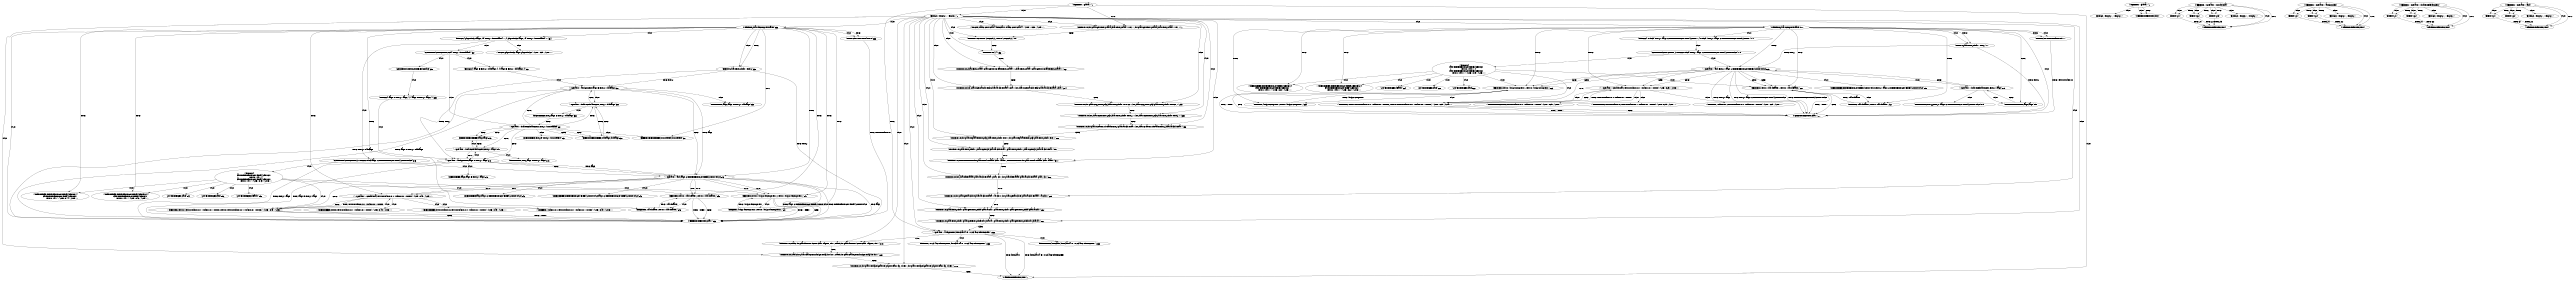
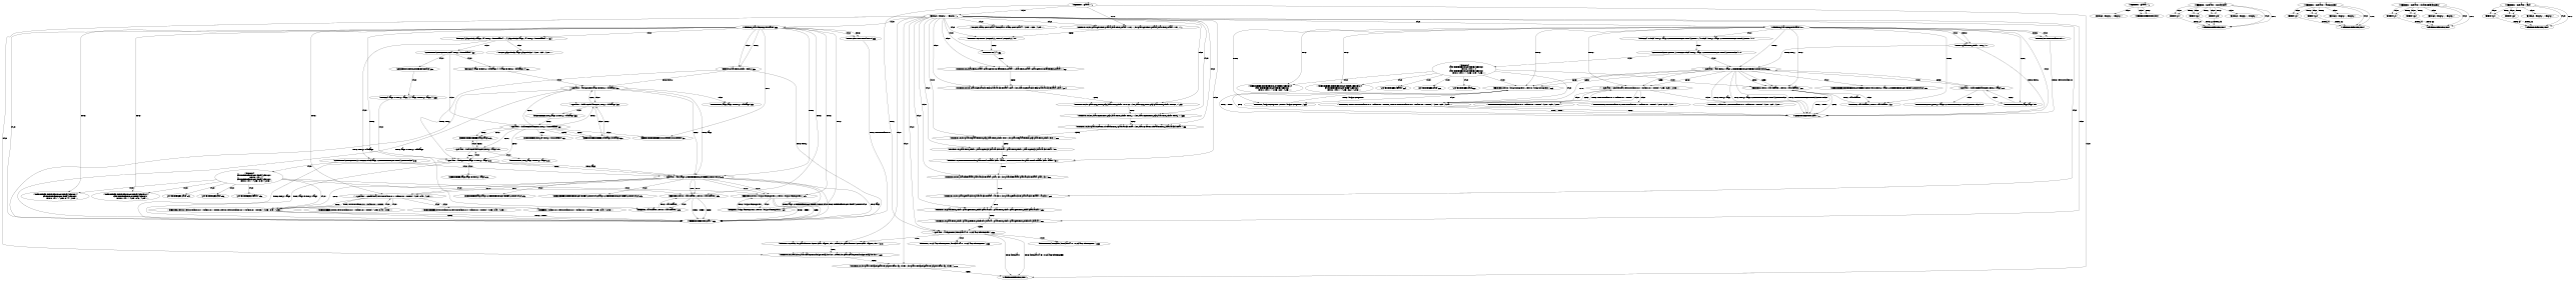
  digraph {
    n1 [label=<(METHOD,phar_compress_filter)<SUB>817</SUB>>]
    n2 [label=<(PARAM,phar_entry_info * entry)<SUB>817</SUB>>]
    n3 [label=<(PARAM,int return_unknown)<SUB>817</SUB>>]
    n4 [label=<(BLOCK,{ 	switch (entry-&gt;flags &amp; PHAR_ENT_COMPRESSION_...,{ 	switch (entry-&gt;flags &amp; PHAR_ENT_COMPRESSION_...)<SUB>818</SUB>>]
    n5 [label=<(&lt;operator&gt;.and,entry-&gt;flags &amp; PHAR_ENT_COMPRESSION_MASK)<SUB>819</SUB>>]
    n6 [label=<(FIELD_IDENTIFIER,flags,flags)<SUB>819</SUB>>]
    n7 [label="<(IDENTIFIER,PHAR_ENT_COMPRESSED_GZ,{\n	case PHAR_ENT_COMPRESSED_GZ:\n		return &quot;zlib....)<SUB>820</SUB>>"]
    n8 [label=<(RETURN,return &quot;zlib.deflate&quot;;,return &quot;zlib.deflate&quot;;)<SUB>821</SUB>>]
    n9 [label=<(LITERAL,&quot;zlib.deflate&quot;,return &quot;zlib.deflate&quot;;)<SUB>821</SUB>>]
    n10 [label="<(IDENTIFIER,PHAR_ENT_COMPRESSED_BZ2,{\n	case PHAR_ENT_COMPRESSED_GZ:\n		return &quot;zlib....)<SUB>822</SUB>>"]
    n11 [label=<(RETURN,return &quot;bzip2.compress&quot;;,return &quot;bzip2.compress&quot;;)<SUB>823</SUB>>]
    n12 [label=<(LITERAL,&quot;bzip2.compress&quot;,return &quot;bzip2.compress&quot;;)<SUB>823</SUB>>]
    n13 [label="<(&lt;operator&gt;.conditional,return_unknown ? &quot;unknown&quot; : NULL)<SUB>825</SUB>>"]
    n14 [label=<(METHOD_RETURN,char*)<SUB>817</SUB>>]
    n15 [label=<(CONTROL_STRUCTURE,SWITCH,switch(entry-&gt;flags &amp; PHAR_ENT_COMPRESSION_MASK))<SUB>819</SUB>>]
    n16 [label=<(&lt;operator&gt;.indirectFieldAccess,entry-&gt;flags)<SUB>819</SUB>>]
    n17 [label=<(IDENTIFIER,PHAR_ENT_COMPRESSION_MASK,entry-&gt;flags &amp; PHAR_ENT_COMPRESSION_MASK)<SUB>819</SUB>>]
    n18 [label="<(RETURN,return return_unknown ? &quot;unknown&quot; : NULL;,return return_unknown ? &quot;unknown&quot; : NULL;)<SUB>825</SUB>>"]
    n19 [label="<(IDENTIFIER,return_unknown,return_unknown ? &quot;unknown&quot; : NULL)<SUB>825</SUB>>"]
    n20 [label="<(LITERAL,&quot;unknown&quot;,return_unknown ? &quot;unknown&quot; : NULL)<SUB>825</SUB>>"]
    n21 [label="<(IDENTIFIER,NULL,return_unknown ? &quot;unknown&quot; : NULL)<SUB>825</SUB>>"]
    n22 [label="<(BLOCK,{\n	case PHAR_ENT_COMPRESSED_GZ:\n		return &quot;zlib....,{\n	case PHAR_ENT_COMPRESSED_GZ:\n		return &quot;zlib....)<SUB>819</SUB>>"]
    n23 [label=<(JUMP_TARGET,case)<SUB>820</SUB>>]
    n24 [label=<(JUMP_TARGET,case)<SUB>822</SUB>>]
    n25 [label=<(JUMP_TARGET,default)<SUB>824</SUB>>]
    n26 [label=<(IDENTIFIER,entry,entry-&gt;flags &amp; PHAR_ENT_COMPRESSION_MASK)<SUB>819</SUB>>]
    n27 [label=<(METHOD,&lt;global&gt;)<SUB>1</SUB>>]
    n28 [label=<(BLOCK,&lt;empty&gt;,&lt;empty&gt;)<SUB>1</SUB>>]
    n29 [label=<(UNKNOWN,int phar_get_entry_data(phar_entry_data **ret, ...,int phar_get_entry_data(phar_entry_data **ret, ...)<SUB>1</SUB>>]
    n30 [label=<(&lt;operator&gt;.assignment,hexChars[] = &quot;0123456789ABCDEF&quot;)<SUB>1038</SUB>>]
    n31 [label=<(METHOD_RETURN,ANY)<SUB>1</SUB>>]
    n32 [label=<(UNKNOWN,return SUCCESS;,return SUCCESS;)<SUB>155</SUB>>]
    n33 [label=<(UNKNOWN,},})<SUB>156</SUB>>]
    n34 [label=<(UNKNOWN,phar_entry_data *phar_get_or_create_entry_data(...,phar_entry_data *phar_get_or_create_entry_data(...)<SUB>162</SUB>>]
    n35 [label=<(UNKNOWN,int phar_open_archive_fp(phar_archive_data *pha...,int phar_open_archive_fp(phar_archive_data *pha...)<SUB>274</SUB>>]
    n36 [label=<(UNKNOWN,int phar_copy_entry_fp(phar_entry_info *source,...,int phar_copy_entry_fp(phar_entry_info *source,...)<SUB>295</SUB>>]
    n37 [label=<(UNKNOWN,int phar_open_entry_fp(phar_entry_info *entry, ...,int phar_open_entry_fp(phar_entry_info *entry, ...)<SUB>339</SUB>>]
    n38 [label=<(UNKNOWN,int phar_create_writeable_entry(phar_archive_da...,int phar_create_writeable_entry(phar_archive_da...)<SUB>455</SUB>>]
    n39 [label=<(UNKNOWN,int phar_separate_entry_fp(phar_entry_info *ent...,int phar_separate_entry_fp(phar_entry_info *ent...)<SUB>508</SUB>>]
    n40 [label=<(UNKNOWN,phar_entry_info * phar_open_jit(phar_archive_da...,phar_entry_info * phar_open_jit(phar_archive_da...)<SUB>557</SUB>>]
    n41 [label=<(UNKNOWN,PHP_PHAR_API int phar_resolve_alias(char *alias...,PHP_PHAR_API int phar_resolve_alias(char *alias...)<SUB>574</SUB>>]
    n42 [label=<(UNKNOWN,int phar_free_alias(phar_archive_data *phar, ch...,int phar_free_alias(phar_archive_data *phar, ch...)<SUB>586</SUB>>]
    n43 [label=<(UNKNOWN,int phar_get_archive(phar_archive_data **archiv...,int phar_get_archive(phar_archive_data **archiv...)<SUB>609</SUB>>]
    n44 [label=<(METHOD,phar_decompress_filter)<SUB>833</SUB>>]
    n45 [label=<(UNKNOWN,phar_entry_info *phar_get_entry_info(phar_archi...,phar_entry_info *phar_get_entry_info(phar_archi...)<SUB>857</SUB>>]
    n46 [label=<(UNKNOWN,phar_entry_info *phar_get_entry_info_dir(phar_a...,phar_entry_info *phar_get_entry_info_dir(phar_a...)<SUB>867</SUB>>]
    n47 [label="<(LOCAL,static const char[] hexChars: static const char[])<SUB>1038</SUB>>"]
    n48 [label=<(UNKNOWN,static int phar_hex_str(const char *digest, siz...,static int phar_hex_str(const char *digest, siz...)<SUB>1040</SUB>>]
    n49 [label=<(UNKNOWN,static int phar_call_openssl_signverify(int is_...,static int phar_call_openssl_signverify(int is_...)<SUB>1057</SUB>>]
    n50 [label=<(UNKNOWN,int phar_verify_signature(php_stream *fp, size_...,int phar_verify_signature(php_stream *fp, size_...)<SUB>1170</SUB>>]
    n51 [label=<(IDENTIFIER,hexChars,hexChars[] = &quot;0123456789ABCDEF&quot;)<SUB>1038</SUB>>]
    n52 [label=<(LITERAL,&quot;0123456789ABCDEF&quot;,hexChars[] = &quot;0123456789ABCDEF&quot;)<SUB>1038</SUB>>]
    n53 [label=<(PARAM,phar_entry_info * entry)<SUB>833</SUB>>]
    n54 [label=<(PARAM,int return_unknown)<SUB>833</SUB>>]
    n55 [label=<(BLOCK,{ 	php_uint32 flags;  	if (entry-&gt;is_modified) ...,{ 	php_uint32 flags;  	if (entry-&gt;is_modified) ...)<SUB>834</SUB>>]
    n56 [label=<(FIELD_IDENTIFIER,is_modified,is_modified)<SUB>837</SUB>>]
    n57 [label=<(&lt;operator&gt;.and,flags &amp; PHAR_ENT_COMPRESSION_MASK)<SUB>843</SUB>>]
    n58 [label="<(IDENTIFIER,PHAR_ENT_COMPRESSED_GZ,{\n		case PHAR_ENT_COMPRESSED_GZ:\n			return &quot;zli...)<SUB>844</SUB>>"]
    n59 [label=<(RETURN,return &quot;zlib.inflate&quot;;,return &quot;zlib.inflate&quot;;)<SUB>845</SUB>>]
    n60 [label=<(LITERAL,&quot;zlib.inflate&quot;,return &quot;zlib.inflate&quot;;)<SUB>845</SUB>>]
    n61 [label="<(IDENTIFIER,PHAR_ENT_COMPRESSED_BZ2,{\n		case PHAR_ENT_COMPRESSED_GZ:\n			return &quot;zli...)<SUB>846</SUB>>"]
    n62 [label=<(RETURN,return &quot;bzip2.decompress&quot;;,return &quot;bzip2.decompress&quot;;)<SUB>847</SUB>>]
    n63 [label=<(LITERAL,&quot;bzip2.decompress&quot;,return &quot;bzip2.decompress&quot;;)<SUB>847</SUB>>]
    n64 [label="<(&lt;operator&gt;.conditional,return_unknown ? &quot;unknown&quot; : NULL)<SUB>849</SUB>>"]
    n65 [label=<(METHOD_RETURN,char*)<SUB>833</SUB>>]
    n66 [label=<(&lt;operator&gt;.assignment,flags = entry-&gt;old_flags)<SUB>838</SUB>>]
    n67 [label=<(&lt;operator&gt;.assignment,flags = entry-&gt;flags)<SUB>840</SUB>>]
    n68 [label="<(LOCAL,php_uint32 flags: php_uint32)<SUB>835</SUB>>"]
    n69 [label=<(CONTROL_STRUCTURE,IF,if (entry-&gt;is_modified))<SUB>837</SUB>>]
    n70 [label=<(CONTROL_STRUCTURE,SWITCH,switch(flags &amp; PHAR_ENT_COMPRESSION_MASK))<SUB>843</SUB>>]
    n71 [label=<(IDENTIFIER,flags,flags &amp; PHAR_ENT_COMPRESSION_MASK)<SUB>843</SUB>>]
    n72 [label=<(IDENTIFIER,PHAR_ENT_COMPRESSION_MASK,flags &amp; PHAR_ENT_COMPRESSION_MASK)<SUB>843</SUB>>]
    n73 [label="<(RETURN,return return_unknown ? &quot;unknown&quot; : NULL;,return return_unknown ? &quot;unknown&quot; : NULL;)<SUB>849</SUB>>"]
    n74 [label="<(IDENTIFIER,return_unknown,return_unknown ? &quot;unknown&quot; : NULL)<SUB>849</SUB>>"]
    n75 [label="<(LITERAL,&quot;unknown&quot;,return_unknown ? &quot;unknown&quot; : NULL)<SUB>849</SUB>>"]
    n76 [label="<(IDENTIFIER,NULL,return_unknown ? &quot;unknown&quot; : NULL)<SUB>849</SUB>>"]
    n77 [label=<(&lt;operator&gt;.indirectFieldAccess,entry-&gt;old_flags)<SUB>838</SUB>>]
    n78 [label=<(IDENTIFIER,flags,flags = entry-&gt;old_flags)<SUB>838</SUB>>]
    n79 [label=<(&lt;operator&gt;.indirectFieldAccess,entry-&gt;flags)<SUB>840</SUB>>]
    n80 [label=<(IDENTIFIER,flags,flags = entry-&gt;flags)<SUB>840</SUB>>]
    n81 [label=<(&lt;operator&gt;.indirectFieldAccess,entry-&gt;is_modified)<SUB>837</SUB>>]
    n82 [label=<(BLOCK,{ 		flags = entry-&gt;old_flags; 	},{ 		flags = entry-&gt;old_flags; 	})<SUB>837</SUB>>]
    n83 [label=<(CONTROL_STRUCTURE,ELSE,else)<SUB>839</SUB>>]
    n84 [label="<(BLOCK,{\n		case PHAR_ENT_COMPRESSED_GZ:\n			return &quot;zli...,{\n		case PHAR_ENT_COMPRESSED_GZ:\n			return &quot;zli...)<SUB>843</SUB>>"]
    n85 [label=<(IDENTIFIER,entry,if (entry-&gt;is_modified))<SUB>837</SUB>>]
    n86 [label=<(FIELD_IDENTIFIER,old_flags,old_flags)<SUB>838</SUB>>]
    n87 [label=<(FIELD_IDENTIFIER,flags,flags)<SUB>840</SUB>>]
    n88 [label=<(BLOCK,{ 		flags = entry-&gt;flags; 	},{ 		flags = entry-&gt;flags; 	})<SUB>839</SUB>>]
    n89 [label=<(IDENTIFIER,entry,flags = entry-&gt;old_flags)<SUB>838</SUB>>]
    n90 [label=<(IDENTIFIER,entry,flags = entry-&gt;flags)<SUB>840</SUB>>]
    n91 [label=<(JUMP_TARGET,case)<SUB>844</SUB>>]
    n92 [label=<(JUMP_TARGET,case)<SUB>846</SUB>>]
    n93 [label=<(JUMP_TARGET,default)<SUB>848</SUB>>]
    n94 [label=<(METHOD,&lt;global&gt;)<SUB>1</SUB>>]
    n95 [label=<(BLOCK,&lt;empty&gt;,&lt;empty&gt;)>]
    n96 [label=<(METHOD_RETURN,ANY)>]
    n97 [label=<(METHOD,&lt;operator&gt;.conditional)>]
    n98 [label=<(PARAM,p1)>]
    n99 [label=<(PARAM,p2)>]
    n100 [label=<(PARAM,p3)>]
    n101 [label=<(BLOCK,&lt;empty&gt;,&lt;empty&gt;)>]
    n102 [label=<(METHOD_RETURN,ANY)>]
    n103 [label=<(METHOD,&lt;operator&gt;.assignment)>]
    n104 [label=<(PARAM,p1)>]
    n105 [label=<(PARAM,p2)>]
    n106 [label=<(BLOCK,&lt;empty&gt;,&lt;empty&gt;)>]
    n107 [label=<(METHOD_RETURN,ANY)>]
    n108 [label=<(METHOD,&lt;operator&gt;.indirectFieldAccess)>]
    n109 [label=<(PARAM,p1)>]
    n110 [label=<(PARAM,p2)>]
    n111 [label=<(BLOCK,&lt;empty&gt;,&lt;empty&gt;)>]
    n112 [label=<(METHOD_RETURN,ANY)>]
    n113 [label=<(METHOD,&lt;operator&gt;.and)>]
    n114 [label=<(PARAM,p1)>]
    n115 [label=<(PARAM,p2)>]
    n116 [label=<(BLOCK,&lt;empty&gt;,&lt;empty&gt;)>]
    n117 [label=<(METHOD_RETURN,ANY)>]
    n1 -> n2 [label="AST: "]
    n1 -> n2 [label="DDG: "]
    n1 -> n3 [label="AST: "]
    n1 -> n3 [label="DDG: "]
    n1 -> n4 [label="AST: "]
    n1 -> n5 [label="DDG: "]
    n1 -> n6 [label="CFG: "]
    n1 -> n7 [label="DDG: "]
    n1 -> n8 [label="DDG: "]
    n1 -> n9 [label="DDG: "]
    n1 -> n10 [label="DDG: "]
    n1 -> n11 [label="DDG: "]
    n1 -> n12 [label="DDG: "]
    n1 -> n13 [label="DDG: "]
    n1 -> n14 [label="AST: "]
    n2 -> n5 [label="DDG: entry"]
    n2 -> n14 [label="DDG: entry"]
    n3 -> n14 [label="DDG: return_unknown"]
    n4 -> n15 [label="AST: "]
    n5 -> n8 [label="CFG: "]
    n5 -> n8 [label="CDG: "]
    n5 -> n11 [label="CFG: "]
    n5 -> n11 [label="CDG: "]
    n5 -> n13 [label="CFG: "]
    n5 -> n13 [label="CDG: "]
    n5 -> n14 [label="DDG: entry-&gt;flags"]
    n5 -> n14 [label="DDG: entry-&gt;flags &amp; PHAR_ENT_COMPRESSION_MASK"]
    n5 -> n14 [label="DDG: PHAR_ENT_COMPRESSION_MASK"]
    n5 -> n16 [label="AST: "]
    n5 -> n17 [label="AST: "]
    n5 -> n18 [label="CDG: "]
    n6 -> n16 [label="CFG: "]
    n8 -> n9 [label="AST: "]
    n8 -> n14 [label="CFG: "]
    n8 -> n14 [label="DDG: &lt;RET&gt;"]
    n9 -> n8 [label="DDG: &quot;zlib.deflate&quot;"]
    n11 -> n12 [label="AST: "]
    n11 -> n14 [label="CFG: "]
    n11 -> n14 [label="DDG: &lt;RET&gt;"]
    n12 -> n11 [label="DDG: &quot;bzip2.compress&quot;"]
    n13 -> n18 [label="CFG: "]
    n13 -> n18 [label="DDG: return_unknown ? &quot;unknown&quot; : NULL"]
    n13 -> n19 [label="AST: "]
    n13 -> n20 [label="AST: "]
    n13 -> n21 [label="AST: "]
    n15 -> n5 [label="AST: "]
    n15 -> n22 [label="AST: "]
    n16 -> n5 [label="CFG: "]
    n16 -> n6 [label="AST: "]
    n16 -> n26 [label="AST: "]
    n18 -> n13 [label="AST: "]
    n18 -> n14 [label="CFG: "]
    n18 -> n14 [label="DDG: &lt;RET&gt;"]
    n22 -> n7 [label="AST: "]
    n22 -> n8 [label="AST: "]
    n22 -> n10 [label="AST: "]
    n22 -> n11 [label="AST: "]
    n22 -> n18 [label="AST: "]
    n22 -> n23 [label="AST: "]
    n22 -> n24 [label="AST: "]
    n22 -> n25 [label="AST: "]
    n27 -> n28 [label="AST: "]
    n27 -> n29 [label="CFG: "]
    n27 -> n30 [label="DDG: "]
    n27 -> n31 [label="AST: "]
    n28 -> n1 [label="AST: "]
    n28 -> n29 [label="AST: "]
    n28 -> n30 [label="AST: "]
    n28 -> n32 [label="AST: "]
    n28 -> n33 [label="AST: "]
    n28 -> n34 [label="AST: "]
    n28 -> n35 [label="AST: "]
    n28 -> n36 [label="AST: "]
    n28 -> n37 [label="AST: "]
    n28 -> n38 [label="AST: "]
    n28 -> n39 [label="AST: "]
    n28 -> n40 [label="AST: "]
    n28 -> n41 [label="AST: "]
    n28 -> n42 [label="AST: "]
    n28 -> n43 [label="AST: "]
    n28 -> n44 [label="AST: "]
    n28 -> n45 [label="AST: "]
    n28 -> n46 [label="AST: "]
    n28 -> n47 [label="AST: "]
    n28 -> n48 [label="AST: "]
    n28 -> n49 [label="AST: "]
    n28 -> n50 [label="AST: "]
    n29 -> n32 [label="CFG: "]
    n30 -> n31 [label="DDG: hexChars"]
    n30 -> n31 [label="DDG: hexChars[] = &quot;0123456789ABCDEF&quot;"]
    n30 -> n48 [label="CFG: "]
    n30 -> n51 [label="AST: "]
    n30 -> n52 [label="AST: "]
    n32 -> n33 [label="CFG: "]
    n33 -> n34 [label="CFG: "]
    n34 -> n35 [label="CFG: "]
    n35 -> n36 [label="CFG: "]
    n36 -> n37 [label="CFG: "]
    n37 -> n38 [label="CFG: "]
    n38 -> n39 [label="CFG: "]
    n39 -> n40 [label="CFG: "]
    n40 -> n41 [label="CFG: "]
    n41 -> n42 [label="CFG: "]
    n42 -> n43 [label="CFG: "]
    n43 -> n45 [label="CFG: "]
    n44 -> n53 [label="AST: "]
    n44 -> n53 [label="DDG: "]
    n44 -> n54 [label="AST: "]
    n44 -> n54 [label="DDG: "]
    n44 -> n55 [label="AST: "]
    n44 -> n56 [label="CFG: "]
    n44 -> n57 [label="DDG: "]
    n44 -> n58 [label="DDG: "]
    n44 -> n59 [label="DDG: "]
    n44 -> n60 [label="DDG: "]
    n44 -> n61 [label="DDG: "]
    n44 -> n62 [label="DDG: "]
    n44 -> n63 [label="DDG: "]
    n44 -> n64 [label="DDG: "]
    n44 -> n65 [label="AST: "]
    n45 -> n46 [label="CFG: "]
    n46 -> n30 [label="CFG: "]
    n48 -> n49 [label="CFG: "]
    n49 -> n50 [label="CFG: "]
    n50 -> n31 [label="CFG: "]
    n53 -> n65 [label="DDG: entry"]
    n53 -> n66 [label="DDG: entry"]
    n53 -> n67 [label="DDG: entry"]
    n54 -> n65 [label="DDG: return_unknown"]
    n55 -> n68 [label="AST: "]
    n55 -> n69 [label="AST: "]
    n55 -> n70 [label="AST: "]
    n57 -> n59 [label="CFG: "]
    n57 -> n59 [label="CDG: "]
    n57 -> n62 [label="CFG: "]
    n57 -> n62 [label="CDG: "]
    n57 -> n64 [label="CFG: "]
    n57 -> n64 [label="CDG: "]
    n57 -> n65 [label="DDG: flags"]
    n57 -> n65 [label="DDG: flags &amp; PHAR_ENT_COMPRESSION_MASK"]
    n57 -> n65 [label="DDG: PHAR_ENT_COMPRESSION_MASK"]
    n57 -> n71 [label="AST: "]
    n57 -> n72 [label="AST: "]
    n57 -> n73 [label="CDG: "]
    n59 -> n60 [label="AST: "]
    n59 -> n65 [label="CFG: "]
    n59 -> n65 [label="DDG: &lt;RET&gt;"]
    n60 -> n59 [label="DDG: &quot;zlib.inflate&quot;"]
    n62 -> n63 [label="AST: "]
    n62 -> n65 [label="CFG: "]
    n62 -> n65 [label="DDG: &lt;RET&gt;"]
    n63 -> n62 [label="DDG: &quot;bzip2.decompress&quot;"]
    n64 -> n73 [label="CFG: "]
    n64 -> n73 [label="DDG: return_unknown ? &quot;unknown&quot; : NULL"]
    n64 -> n74 [label="AST: "]
    n64 -> n75 [label="AST: "]
    n64 -> n76 [label="AST: "]
    n66 -> n57 [label="CFG: "]
    n66 -> n57 [label="DDG: flags"]
    n66 -> n65 [label="DDG: entry-&gt;old_flags"]
    n66 -> n65 [label="DDG: flags = entry-&gt;old_flags"]
    n66 -> n77 [label="AST: "]
    n66 -> n78 [label="AST: "]
    n67 -> n57 [label="CFG: "]
    n67 -> n57 [label="DDG: flags"]
    n67 -> n65 [label="DDG: entry-&gt;flags"]
    n67 -> n65 [label="DDG: flags = entry-&gt;flags"]
    n67 -> n79 [label="AST: "]
    n67 -> n80 [label="AST: "]
    n69 -> n81 [label="AST: "]
    n69 -> n82 [label="AST: "]
    n69 -> n83 [label="AST: "]
    n70 -> n57 [label="AST: "]
    n70 -> n84 [label="AST: "]
    n73 -> n64 [label="AST: "]
    n73 -> n65 [label="CFG: "]
    n73 -> n65 [label="DDG: &lt;RET&gt;"]
    n77 -> n66 [label="CFG: "]
-   n77 -> n86 [label="DDG: "]
+   n77 -> n86 [label="AST: "]
    n77 -> n89 [label="AST: "]
    n79 -> n67 [label="CFG: "]
    n79 -> n87 [label="AST: "]
    n79 -> n90 [label="AST: "]
    n81 -> n56 [label="AST: "]
    n81 -> n66 [label="CDG: "]
    n81 -> n67 [label="CDG: "]
    n81 -> n77 [label="DDG: "]
    n81 -> n79 [label="CDG: "]
    n81 -> n85 [label="AST: "]
    n81 -> n86 [label="CFG: "]
    n81 -> n86 [label="CDG: "]
    n81 -> n87 [label="CFG: "]
    n81 -> n87 [label="CDG: "]
    n82 -> n66 [label="AST: "]
    n83 -> n88 [label="AST: "]
    n84 -> n58 [label="AST: "]
    n84 -> n59 [label="AST: "]
    n84 -> n61 [label="AST: "]
    n84 -> n62 [label="AST: "]
    n84 -> n73 [label="AST: "]
    n84 -> n91 [label="AST: "]
    n84 -> n92 [label="AST: "]
    n84 -> n93 [label="AST: "]
    n86 -> n77 [label="CFG: "]
    n87 -> n79 [label="CFG: "]
    n88 -> n67 [label="AST: "]
    n89 -> n81 [label="CFG: "]
    n94 -> n95 [label="AST: "]
    n94 -> n96 [label="AST: "]
    n94 -> n96 [label="CFG: "]
    n97 -> n98 [label="AST: "]
    n97 -> n98 [label="DDG: "]
    n97 -> n99 [label="AST: "]
    n97 -> n99 [label="DDG: "]
    n97 -> n100 [label="AST: "]
    n97 -> n100 [label="DDG: "]
    n97 -> n101 [label="AST: "]
    n97 -> n102 [label="AST: "]
    n97 -> n102 [label="CFG: "]
    n98 -> n102 [label="DDG: p1"]
    n99 -> n102 [label="DDG: p2"]
    n100 -> n102 [label="DDG: p3"]
    n103 -> n104 [label="AST: "]
    n103 -> n104 [label="DDG: "]
    n103 -> n105 [label="AST: "]
    n103 -> n105 [label="DDG: "]
    n103 -> n106 [label="AST: "]
    n103 -> n107 [label="AST: "]
    n103 -> n107 [label="CFG: "]
    n104 -> n107 [label="DDG: p1"]
    n105 -> n107 [label="DDG: p2"]
    n108 -> n109 [label="AST: "]
    n108 -> n109 [label="DDG: "]
    n108 -> n110 [label="AST: "]
    n108 -> n110 [label="DDG: "]
    n108 -> n111 [label="AST: "]
    n108 -> n112 [label="AST: "]
    n108 -> n112 [label="CFG: "]
    n109 -> n112 [label="DDG: p1"]
    n110 -> n112 [label="DDG: p2"]
    n113 -> n114 [label="AST: "]
    n113 -> n114 [label="DDG: "]
    n113 -> n115 [label="AST: "]
    n113 -> n115 [label="DDG: "]
    n113 -> n116 [label="AST: "]
    n113 -> n117 [label="AST: "]
    n113 -> n117 [label="CFG: "]
    n114 -> n117 [label="DDG: p1"]
    n115 -> n117 [label="DDG: p2"]
  }
